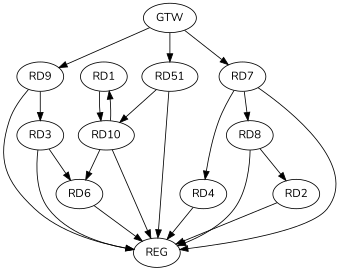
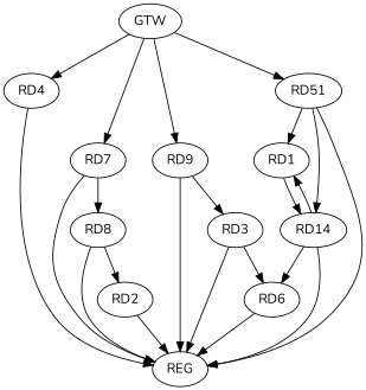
  strict digraph {
    fontname=Nunito
    node [fontname=Nunito]
    edge [fontname=Nunito]
    n1 [label=RD1]
-   n2 [label=RD10]
+   n2 [label=RD14]
    n3 [label=REG]
    n4 [label=RD6]
    n5 [label=RD2]
    n6 [label=RD3]
    n7 [label=RD4]
    n8 [label=RD8]
    n9 [label=RD7]
    n10 [label=RD9]
    n11 [label=RD51]
    n12 [label=GTW]
    n1 -> n2
    n2 -> n1
    n2 -> n3
    n2 -> n4
    n4 -> n3
    n5 -> n3
    n6 -> n3
    n6 -> n4
    n7 -> n3
    n8 -> n3
    n8 -> n5
    n9 -> n3
    n9 -> n8
    n10 -> n3
    n10 -> n6
+   n11 -> n1
    n11 -> n2
    n11 -> n3
-   n9 -> n7
+   n12 -> n7
    n12 -> n9
    n12 -> n10
    n12 -> n11
  }
